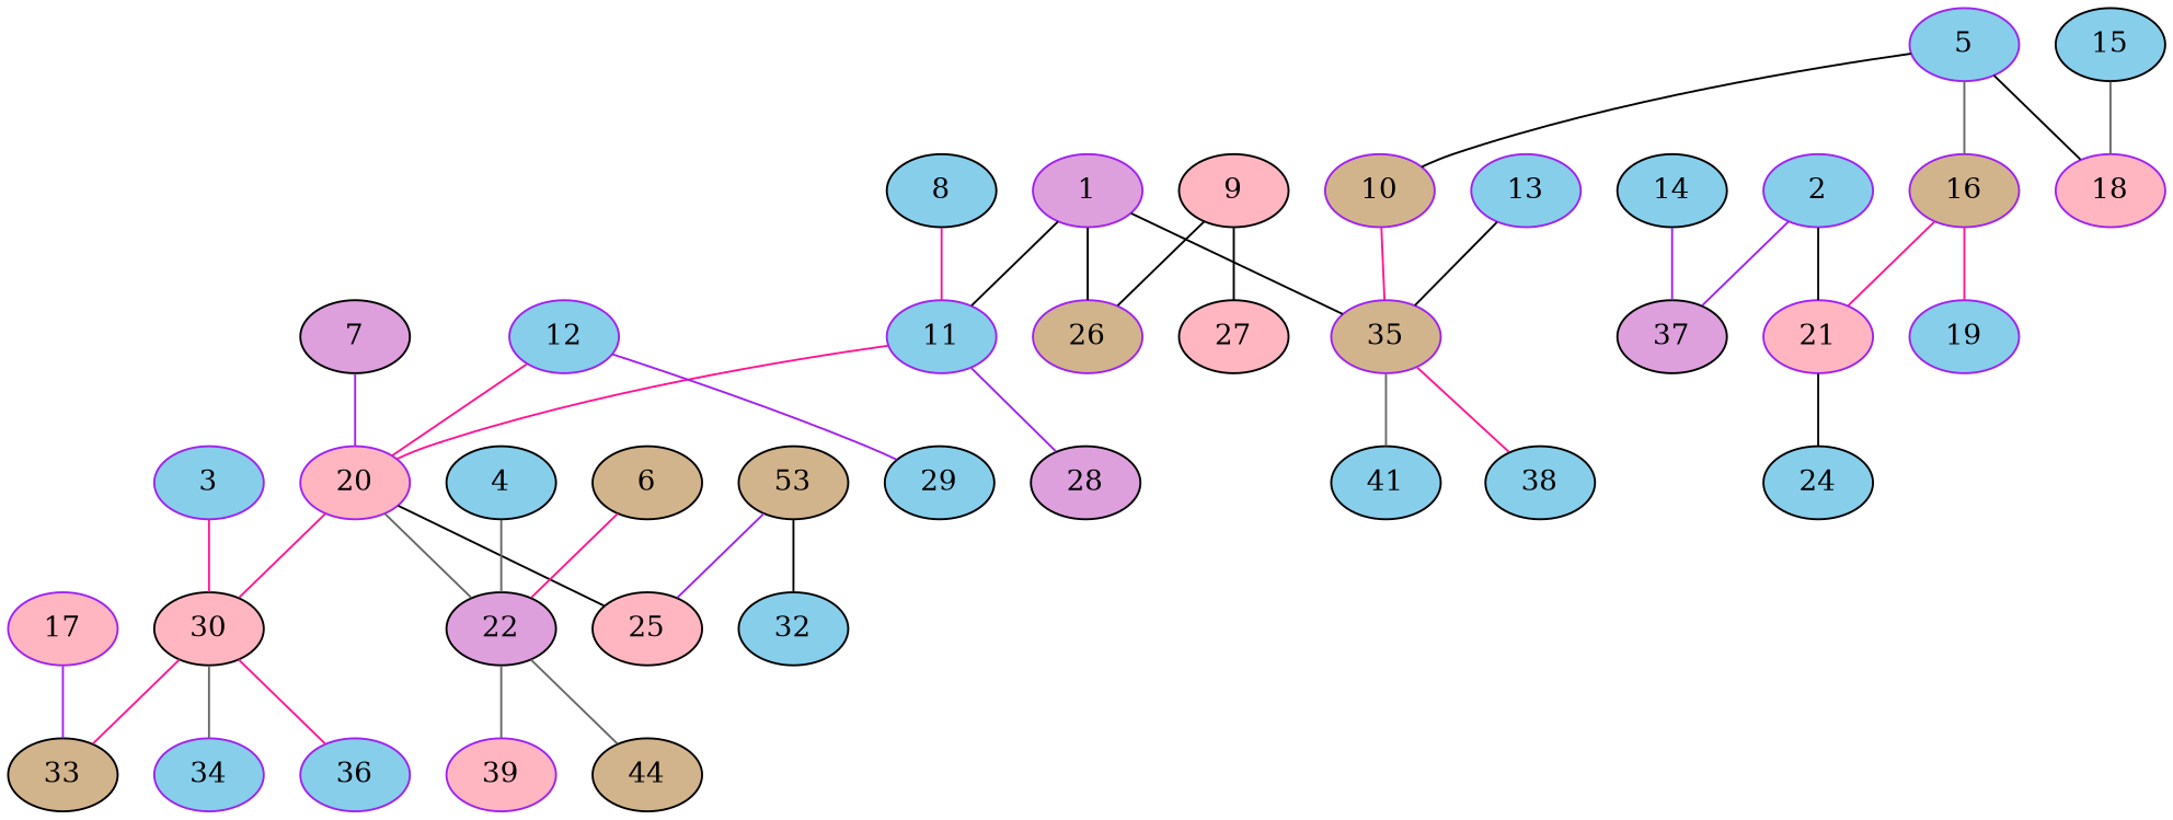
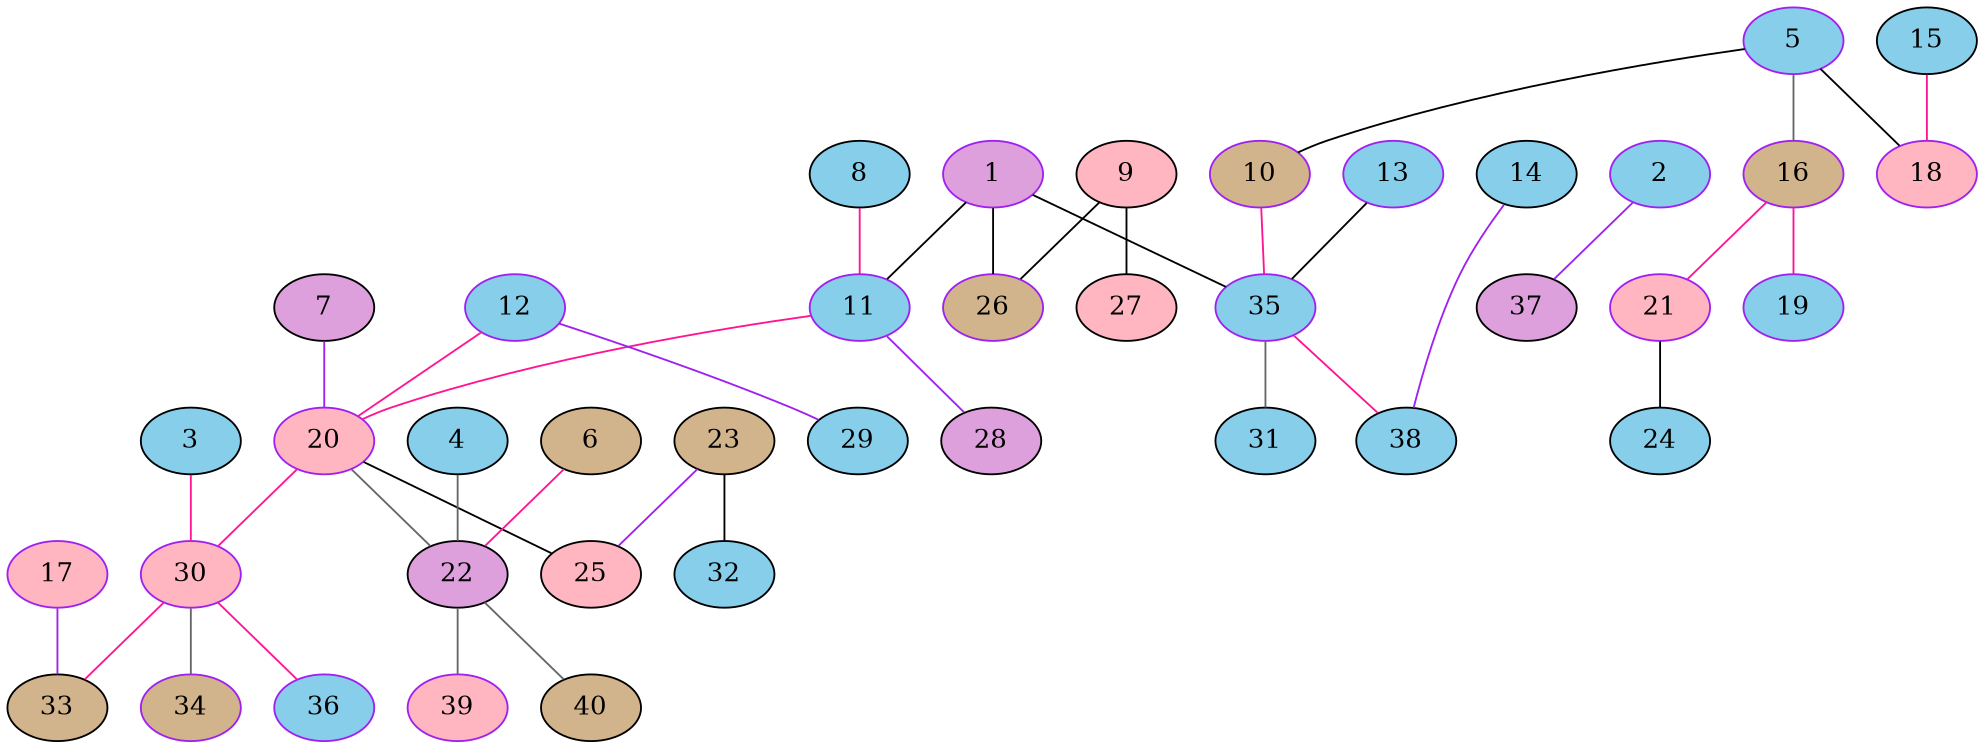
  graph {
    node [color=purple fillcolor=skyblue style=filled]
    edge [color=black weight=1.0]
    1 [fillcolor=plum]
    11
    26 [fillcolor=tan]
-   35 [fillcolor=tan]
+   35
    20 [fillcolor=lightpink]
    28 [color=black fillcolor=plum]
-   31 [color=black label=41]
+   31 [color=black]
    38 [color=black]
    2
    21 [fillcolor=lightpink]
    37 [color=black fillcolor=plum]
    24 [color=black]
-   3
-   30 [color=black fillcolor=lightpink]
+   3 [color=black]
+   30 [fillcolor=lightpink]
    33 [color=black fillcolor=tan]
-   34
+   34 [fillcolor=tan]
    36
    22 [color=black fillcolor=plum]
    4 [color=black]
    39 [fillcolor=lightpink]
-   40 [color=black fillcolor=tan label=44]
+   40 [color=black fillcolor=tan]
    5
    10 [fillcolor=tan]
    16 [fillcolor=tan]
    18 [fillcolor=lightpink]
    19
    6 [color=black fillcolor=tan]
    7 [color=black fillcolor=plum]
    25 [color=black fillcolor=lightpink]
    8 [color=black]
    9 [color=black fillcolor=lightpink]
    27 [color=black fillcolor=lightpink]
    12
    29 [color=black]
    13
    14 [color=black]
    15 [color=black]
    17 [fillcolor=lightpink]
-   23 [color=black fillcolor=tan label=53]
+   23 [color=black fillcolor=tan]
    32 [color=black]
    1 -- 11
    1 -- 26
    1 -- 35
    11 -- 20 [color=deeppink]
    11 -- 28 [color=purple]
    35 -- 31 [color=gray40]
    35 -- 38 [color=deeppink]
    20 -- 30 [color=deeppink]
    20 -- 22 [color=gray40]
    20 -- 25
-   2 -- 21
    2 -- 37 [color=purple]
    21 -- 24
    3 -- 30 [color=deeppink]
    30 -- 33 [color=deeppink]
    30 -- 34 [color=gray40]
    30 -- 36 [color=deeppink]
    22 -- 39 [color=gray40]
    22 -- 40 [color=gray40]
    4 -- 22 [color=gray40]
    5 -- 10
    5 -- 16 [color=gray40]
    5 -- 18
    10 -- 35 [color=deeppink]
    16 -- 21 [color=deeppink]
    16 -- 19 [color=deeppink]
    6 -- 22 [color=deeppink]
    7 -- 20 [color=purple]
    8 -- 11 [color=deeppink]
    9 -- 26
    9 -- 27
    12 -- 20 [color=deeppink]
    12 -- 29 [color=purple]
    13 -- 35
-   14 -- 37 [color=purple]
-   15 -- 18 [color=gray40]
+   14 -- 38 [color=purple]
+   15 -- 18 [color=deeppink]
    17 -- 33 [color=purple]
    23 -- 25 [color=purple]
    23 -- 32
  }
